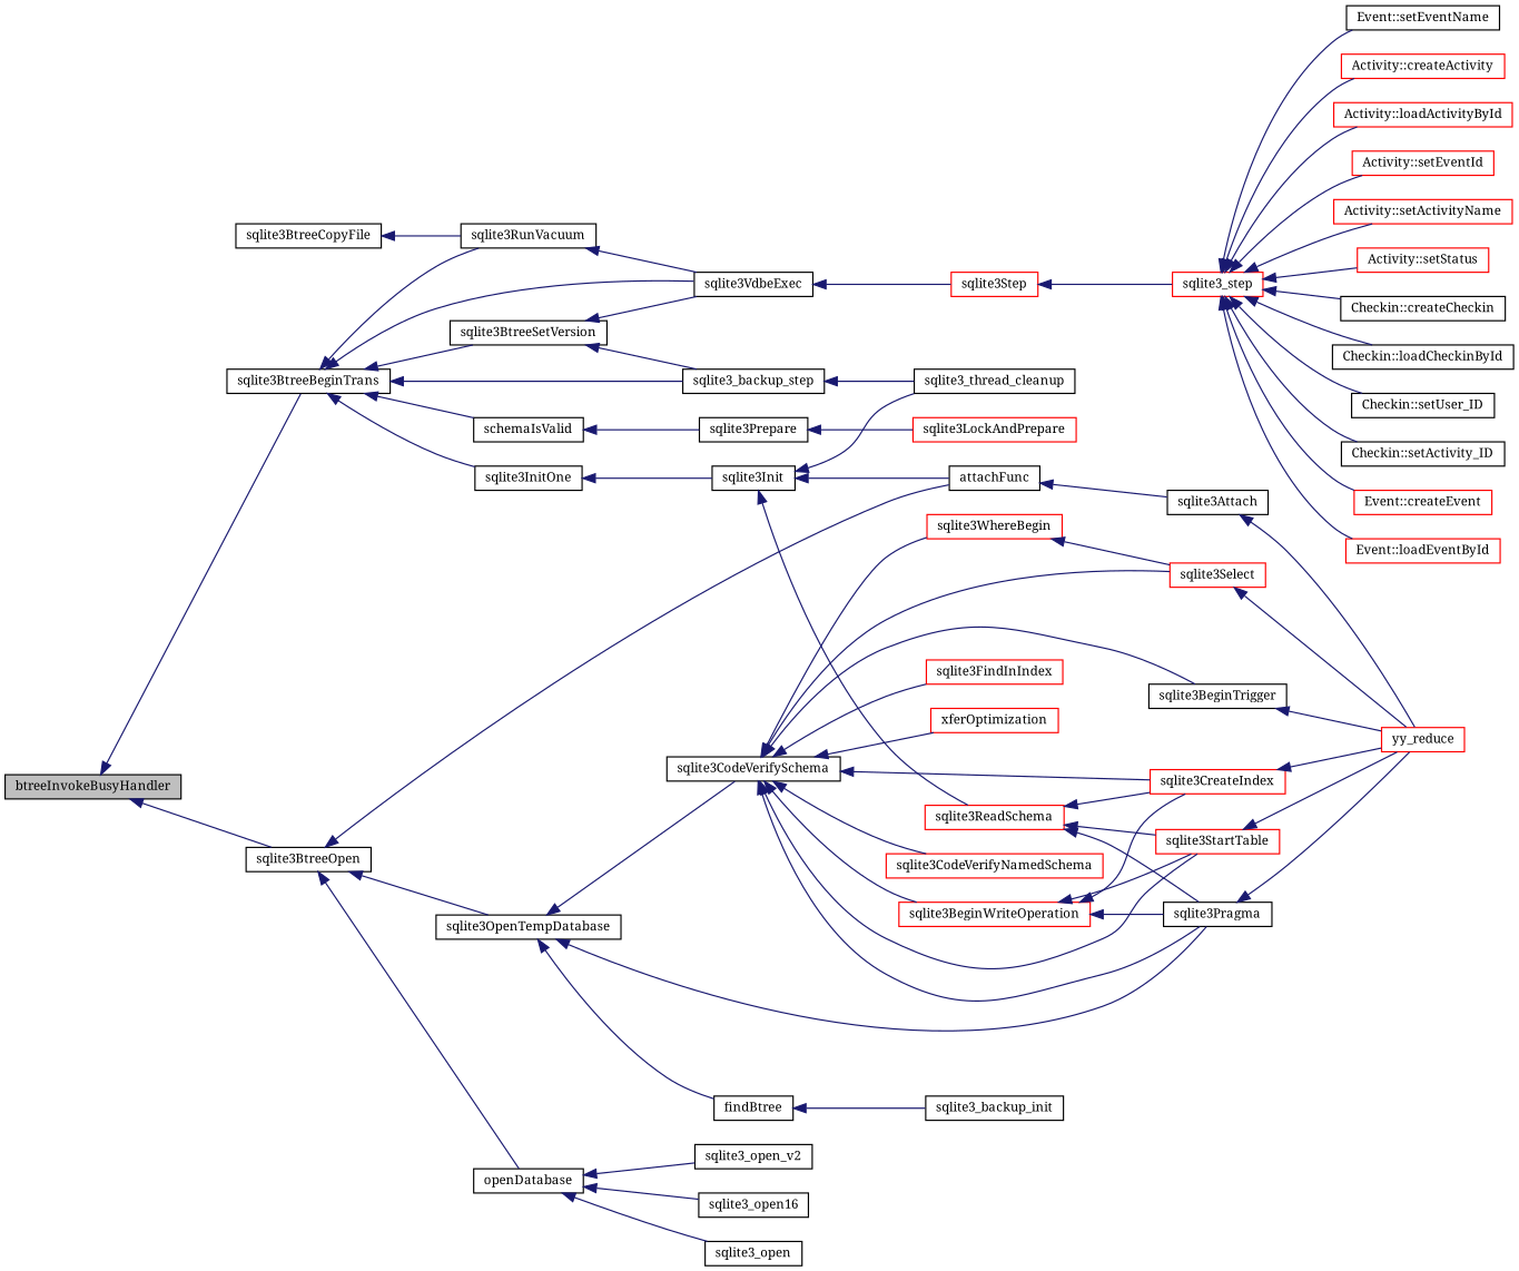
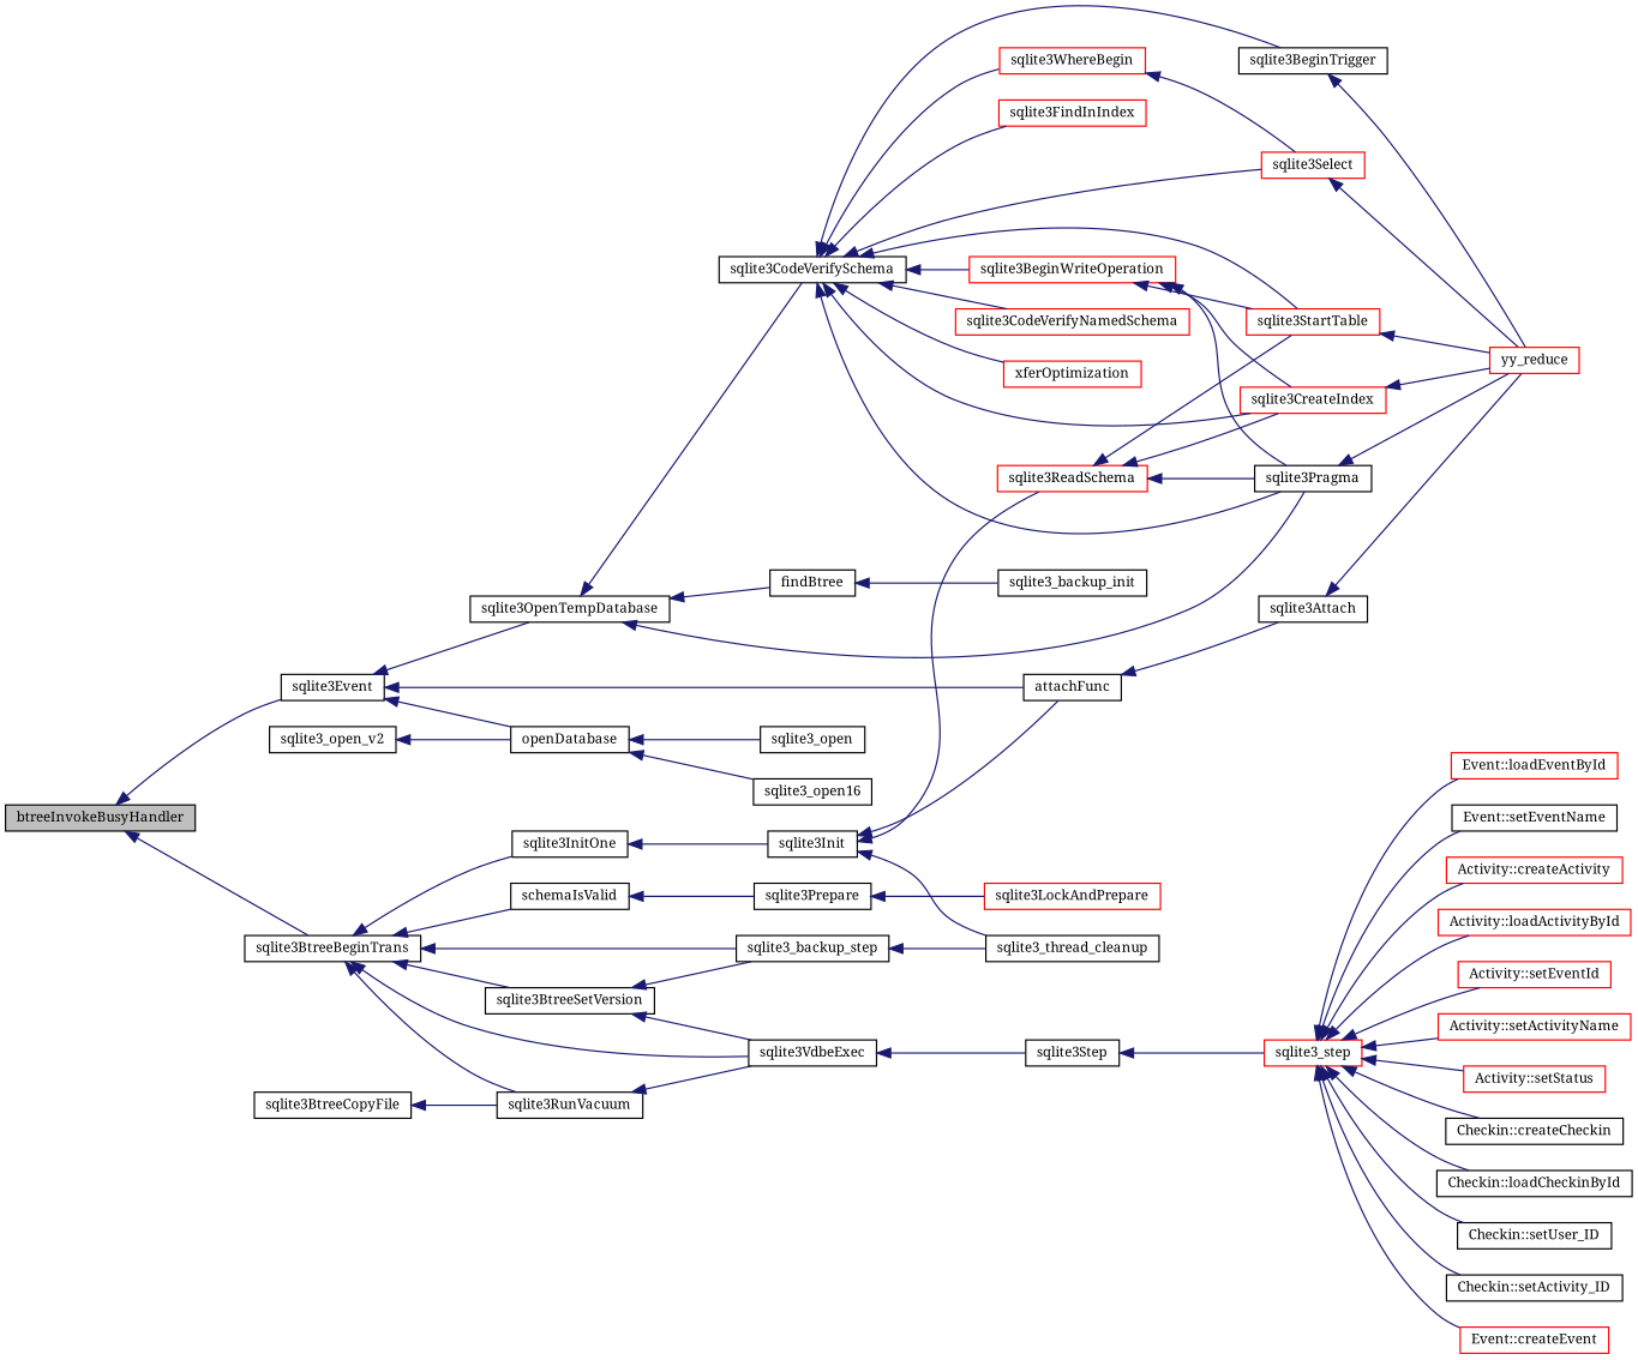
  digraph {
    fontname="Noto Serif"
    rankdir=LR
    node [color=black fillcolor=white fontname="Noto Serif" fontsize=10 shape=record style=filled]
    edge [color=midnightblue dir=back fontname="Noto Serif" fontsize=10 labelfontname=FreeSans labelfontsize=10 style=solid]
    n1 [fillcolor=grey75 fontcolor=black height=0.2 label=btreeInvokeBusyHandler width=0.4]
-   n2 [height=0.2 label=sqlite3BtreeOpen width=0.4]
+   n2 [height=0.2 label=sqlite3Event width=0.4]
    n3 [height=0.2 label=sqlite3BtreeBeginTrans width=0.4]
    n4 [height=0.2 label=attachFunc width=0.4]
    n5 [height=0.2 label=sqlite3OpenTempDatabase width=0.4]
    n6 [height=0.2 label=openDatabase width=0.4]
    n7 [height=0.2 label=sqlite3VdbeExec width=0.4]
    n8 [height=0.2 label=sqlite3BtreeSetVersion width=0.4]
    n9 [height=0.2 label=sqlite3_backup_step width=0.4]
    n10 [height=0.2 label=sqlite3RunVacuum width=0.4]
    n11 [height=0.2 label=sqlite3InitOne width=0.4]
    n12 [height=0.2 label=schemaIsValid width=0.4]
-   n13 [color=red height=0.2 label=sqlite3Step width=0.4]
+   n13 [height=0.2 label=sqlite3Step width=0.4]
    n14 [height=0.2 label=sqlite3Attach width=0.4]
    n15 [height=0.2 label=findBtree width=0.4]
    n16 [height=0.2 label=sqlite3CodeVerifySchema width=0.4]
    n17 [height=0.2 label=sqlite3Pragma width=0.4]
    n18 [height=0.2 label=sqlite3_open width=0.4]
    n19 [height=0.2 label=sqlite3_open_v2 width=0.4]
    n20 [height=0.2 label=sqlite3_open16 width=0.4]
    n21 [color=red height=0.2 label=sqlite3_step width=0.4]
    n22 [color=red height=0.2 label="Activity::createActivity" width=0.4]
    n23 [color=red height=0.2 label="Activity::loadActivityById" width=0.4]
    n24 [color=red height=0.2 label="Activity::setEventId" width=0.4]
    n25 [color=red height=0.2 label="Activity::setActivityName" width=0.4]
    n26 [color=red height=0.2 label="Activity::setStatus" width=0.4]
    n27 [height=0.2 label="Checkin::createCheckin" width=0.4]
    n28 [height=0.2 label="Checkin::loadCheckinById" width=0.4]
    n29 [height=0.2 label="Checkin::setUser_ID" width=0.4]
    n30 [height=0.2 label="Checkin::setActivity_ID" width=0.4]
    n31 [color=red height=0.2 label="Event::createEvent" width=0.4]
    n32 [color=red height=0.2 label="Event::loadEventById" width=0.4]
    n33 [height=0.2 label="Event::setEventName" width=0.4]
    n34 [color=red height=0.2 label=yy_reduce width=0.4]
    n35 [height=0.2 label=sqlite3_backup_init width=0.4]
    n36 [color=red height=0.2 label=sqlite3FindInIndex width=0.4]
    n37 [color=red height=0.2 label=sqlite3StartTable width=0.4]
    n38 [color=red height=0.2 label=sqlite3CreateIndex width=0.4]
    n39 [color=red height=0.2 label=sqlite3CodeVerifyNamedSchema width=0.4]
    n40 [color=red height=0.2 label=sqlite3BeginWriteOperation width=0.4]
    n41 [color=red height=0.2 label=xferOptimization width=0.4]
    n42 [color=red height=0.2 label=sqlite3Select width=0.4]
    n43 [height=0.2 label=sqlite3BeginTrigger width=0.4]
    n44 [color=red height=0.2 label=sqlite3WhereBegin width=0.4]
    n45 [height=0.2 label=sqlite3_thread_cleanup width=0.4]
    n46 [height=0.2 label=sqlite3Init width=0.4]
    n47 [height=0.2 label=sqlite3Prepare width=0.4]
    n48 [height=0.2 label=sqlite3BtreeCopyFile width=0.4]
    n49 [color=red height=0.2 label=sqlite3ReadSchema width=0.4]
    n50 [color=red height=0.2 label=sqlite3LockAndPrepare width=0.4]
    n1 -> n2
    n1 -> n3
    n2 -> n4
    n2 -> n5
    n2 -> n6
    n3 -> n7
    n3 -> n8
    n3 -> n9
    n3 -> n10
    n3 -> n11
    n3 -> n12
    n4 -> n14
    n5 -> n15
    n5 -> n16
    n5 -> n17
    n6 -> n18
-   n6 -> n19
+   n19 -> n6
    n6 -> n20
    n7 -> n13
    n8 -> n7
    n8 -> n9
    n9 -> n45
    n10 -> n7
    n11 -> n46
    n12 -> n47
    n13 -> n21
    n14 -> n34
    n15 -> n35
    n16 -> n17
    n16 -> n36
    n16 -> n37
    n16 -> n38
    n16 -> n39
    n16 -> n40
    n16 -> n41
    n16 -> n42
    n16 -> n43
    n16 -> n44
    n17 -> n34
    n21 -> n22
    n21 -> n23
    n21 -> n24
    n21 -> n25
    n21 -> n26
    n21 -> n27
    n21 -> n28
    n21 -> n29
    n21 -> n30
    n21 -> n31
    n21 -> n32
    n21 -> n33
    n37 -> n34
    n38 -> n34
    n40 -> n17
    n40 -> n37
    n40 -> n38
    n42 -> n34
    n43 -> n34
    n44 -> n42
    n46 -> n4
    n46 -> n45
    n46 -> n49
    n47 -> n50
    n48 -> n10
    n49 -> n17
    n49 -> n37
    n49 -> n38
  }
